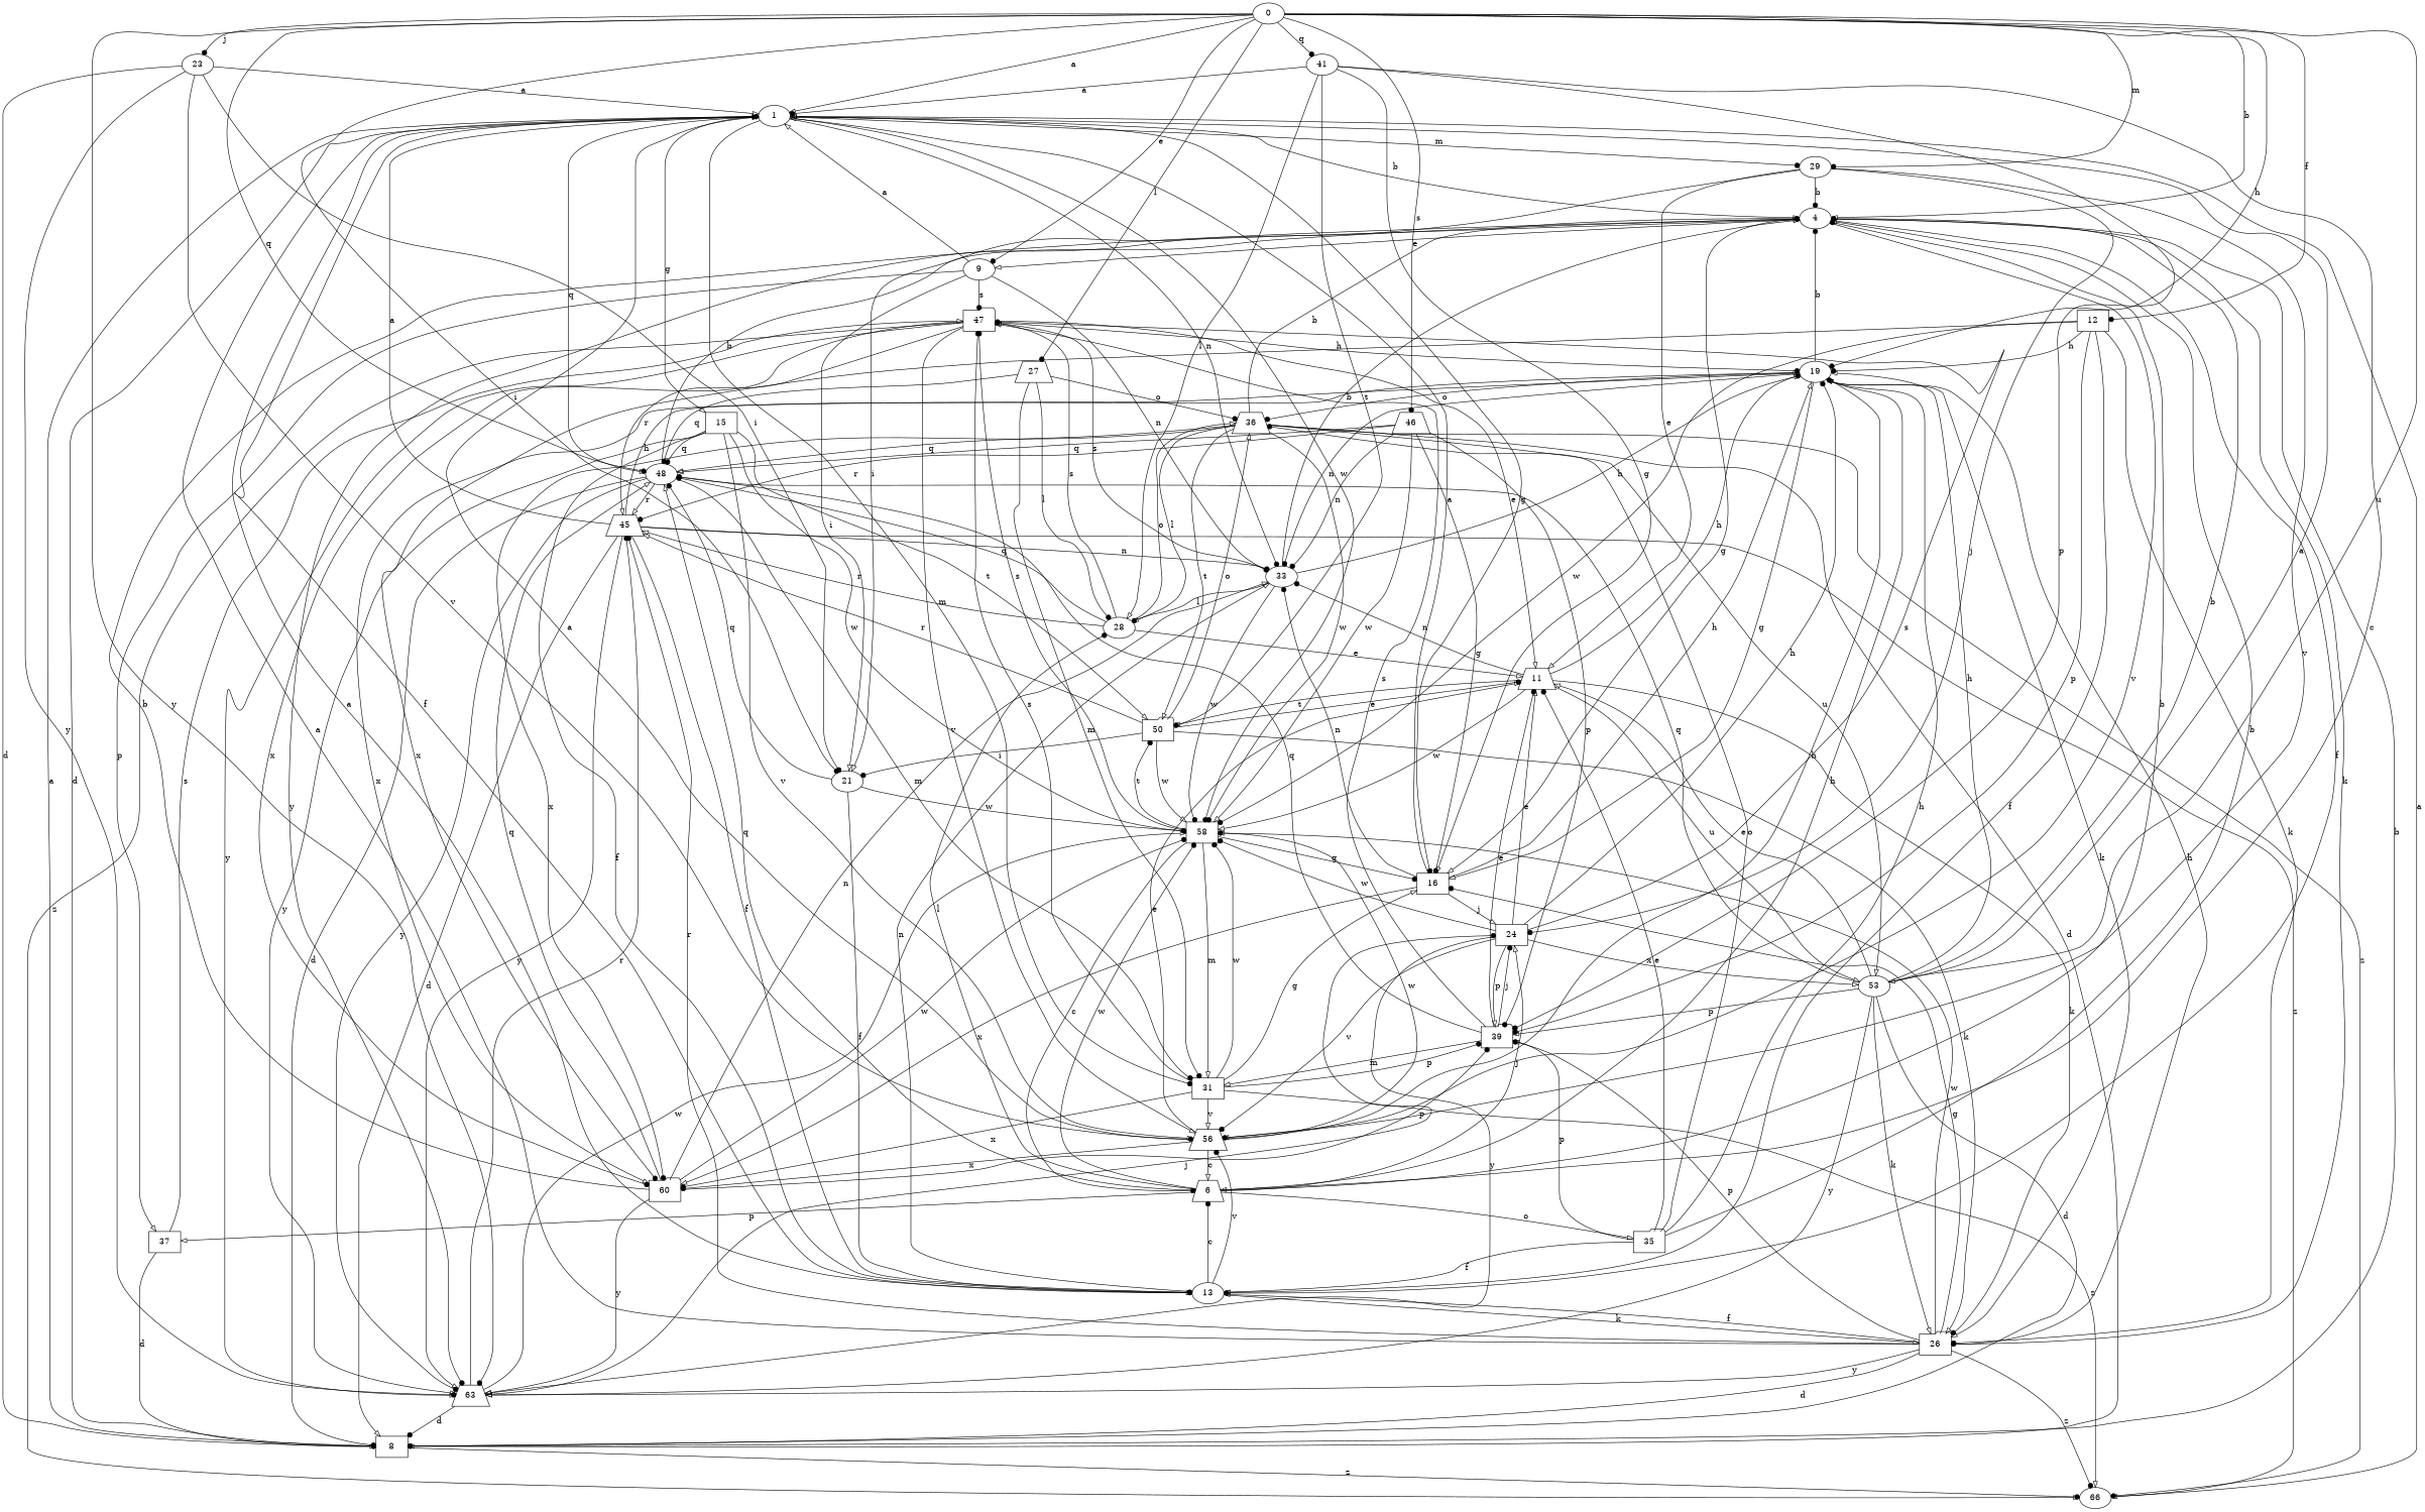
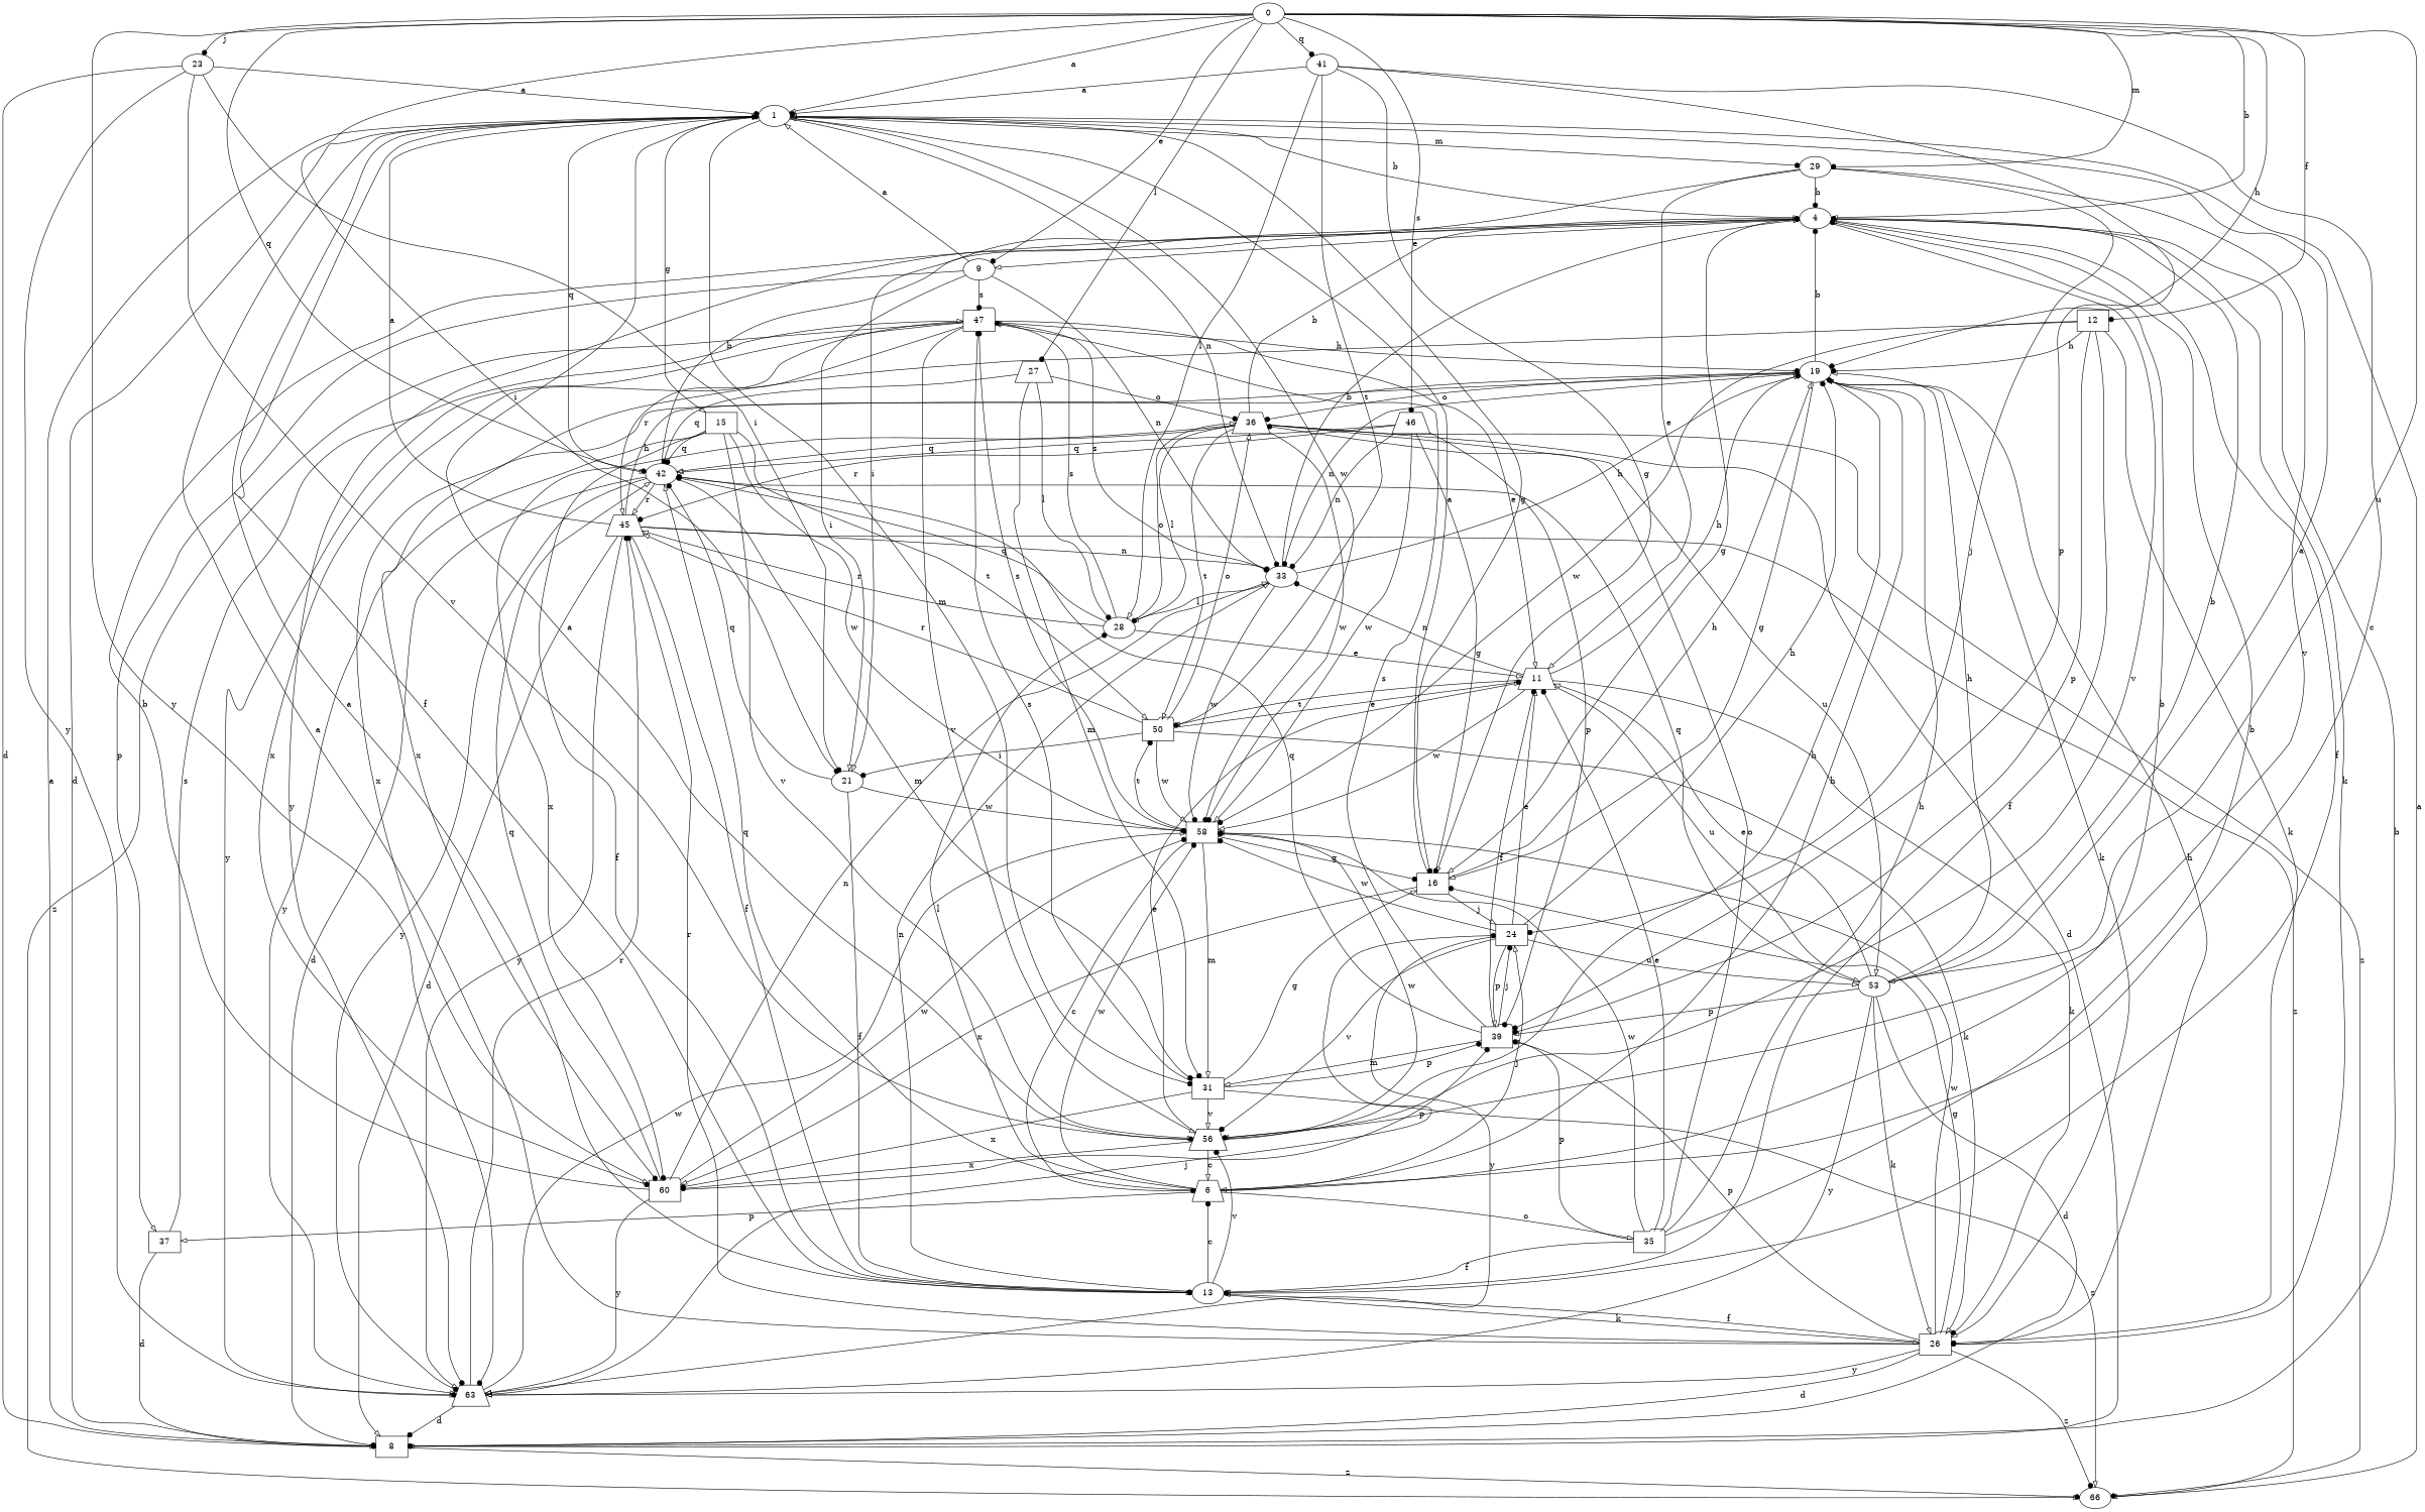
  strict digraph {
    node [shape=ellipse]
    edge [arrowhead=dot]
    0
    1
    4
    9
    12 [shape=box]
    19
    21
    23
    27 [shape=trapezium]
    29
    41
-   42 [label=48]
+   42
    46 [shape=trapezium]
    53
    63 [shape=trapezium]
    8 [shape=box]
    13
    15 [shape=box]
    16 [shape=box]
    31 [shape=box]
    33
    58 [shape=box]
    26 [shape=folder]
    56 [shape=trapezium]
    37 [shape=box]
    47 [shape=folder]
    39 [shape=folder]
    60 [shape=folder]
    36 [shape=trapezium]
    28
    24 [shape=box]
    11 [shape=trapezium]
    6 [shape=trapezium]
    50 [shape=folder]
    45 [shape=trapezium]
    66
    35 [shape=folder]
    0 -> 1 [arrowhead=onormal label=a]
    0 -> 4 [arrowhead=onormal label=b]
    0 -> 9 [label=e]
    0 -> 12 [label=f]
    0 -> 19 [label=h]
    0 -> 21 [label=i]
    0 -> 23 [label=j]
    0 -> 27 [label=l]
    0 -> 29 [label=m]
    0 -> 41 [label=q]
    0 -> 42 [label=q]
    0 -> 46 [label=s]
    0 -> 53 [arrowhead=onormal label=u]
    0 -> 63 [label=y]
    1 -> 4 [arrowhead=onormal label=b]
    1 -> 29 [label=m]
    1 -> 42 [arrowhead=onormal label=q]
    1 -> 8 [label=d]
    1 -> 13 [arrowhead=onormal label=f]
    1 -> 15 [arrowhead=onormal label=g]
    1 -> 16 [label=g]
    1 -> 31 [label=m]
    1 -> 33 [label=n]
    1 -> 58 [label=w]
    4 -> 9 [arrowhead=onormal label=e]
    4 -> 63 [label=y]
    4 -> 13 [label=f]
    4 -> 16 [arrowhead=onormal label=g]
    4 -> 26 [label=k]
    4 -> 56 [arrowhead=onormal label=v]
    9 -> 1 [arrowhead=onormal label=a]
    9 -> 21 [arrowhead=onormal label=i]
    9 -> 33 [label=n]
    9 -> 37 [arrowhead=onormal label=p]
    9 -> 47 [label=s]
    12 -> 19 [label=h]
    12 -> 13 [arrowhead=onormal label=f]
    12 -> 58 [label=w]
    12 -> 26 [label=k]
    12 -> 39 [label=p]
    12 -> 60 [label=x]
    19 -> 4 [label=b]
    19 -> 16 [arrowhead=onormal label=g]
    19 -> 33 [label=n]
    19 -> 26 [arrowhead=onormal label=k]
    19 -> 60 [arrowhead=onormal label=x]
    19 -> 36 [label=o]
    21 -> 42 [label=q]
    21 -> 13 [label=f]
    21 -> 58 [label=w]
-   23 -> 1 [arrowhead=onormal label=a]
+   23 -> 1 [label=a]
    23 -> 21 [label=i]
    23 -> 63 [label=y]
    23 -> 8 [label=d]
    23 -> 56 [label=v]
    27 -> 42 [label=q]
    27 -> 31 [label=m]
    27 -> 36 [label=o]
    27 -> 28 [label=l]
    29 -> 4 [label=b]
    29 -> 21 [arrowhead=onormal label=i]
    29 -> 56 [label=v]
    29 -> 24 [label=j]
    29 -> 11 [arrowhead=onormal label=e]
    41 -> 1 [label=a]
    41 -> 16 [arrowhead=onormal label=g]
    41 -> 39 [label=p]
    41 -> 28 [arrowhead=onormal label=l]
    41 -> 6 [arrowhead=onormal label=c]
    41 -> 50 [label=t]
    42 -> 4 [arrowhead=onormal label=b]
    42 -> 63 [label=y]
    42 -> 8 [label=d]
    42 -> 31 [label=m]
    42 -> 45 [arrowhead=onormal label=r]
    46 -> 42 [arrowhead=onormal label=q]
    46 -> 16 [label=g]
    46 -> 33 [label=n]
    46 -> 58 [arrowhead=onormal label=w]
    46 -> 39 [label=p]
    46 -> 45 [label=r]
    53 -> 1 [arrowhead=onormal label=a]
    53 -> 4 [label=b]
    53 -> 19 [arrowhead=onormal label=h]
    53 -> 42 [label=q]
    53 -> 63 [arrowhead=onormal label=y]
    53 -> 8 [label=d]
    53 -> 26 [arrowhead=onormal label=k]
    53 -> 39 [arrowhead=onormal label=p]
    53 -> 11 [arrowhead=onormal label=e]
    63 -> 8 [label=d]
    63 -> 58 [arrowhead=onormal label=w]
    63 -> 24 [label=j]
    63 -> 45 [label=r]
    8 -> 1 [arrowhead=onormal label=a]
    8 -> 4 [label=b]
    8 -> 66 [label=z]
    13 -> 1 [arrowhead=onormal label=a]
    13 -> 33 [arrowhead=onormal label=n]
    13 -> 26 [arrowhead=onormal label=k]
    13 -> 56 [label=v]
    13 -> 6 [label=c]
    15 -> 42 [label=q]
    15 -> 63 [arrowhead=onormal label=y]
    15 -> 13 [label=f]
    15 -> 58 [label=w]
    15 -> 56 [arrowhead=onormal label=v]
    15 -> 50 [arrowhead=onormal label=t]
    16 -> 1 [arrowhead=onormal label=a]
    16 -> 19 [arrowhead=onormal label=h]
-   16 -> 33 [label=n]
    16 -> 60 [arrowhead=onormal label=x]
    16 -> 24 [arrowhead=onormal label=j]
    31 -> 16 [arrowhead=onormal label=g]
-   31 -> 58 [label=w]
+   35 -> 58 [label=w]
    31 -> 56 [arrowhead=onormal label=v]
    31 -> 47 [label=s]
    31 -> 39 [label=p]
    31 -> 60 [label=x]
    31 -> 66 [arrowhead=onormal label=z]
    33 -> 4 [arrowhead=onormal label=b]
    33 -> 19 [arrowhead=onormal label=h]
    33 -> 58 [label=w]
    33 -> 47 [arrowhead=onormal label=s]
    33 -> 28 [label=l]
    58 -> 16 [label=g]
    58 -> 31 [arrowhead=onormal label=m]
    58 -> 47 [label=s]
    58 -> 6 [label=c]
    58 -> 50 [label=t]
    26 -> 1 [label=a]
    26 -> 19 [arrowhead=onormal label=h]
    26 -> 63 [arrowhead=onormal label=y]
    26 -> 8 [label=d]
    26 -> 13 [arrowhead=onormal label=f]
    26 -> 16 [label=g]
    26 -> 58 [arrowhead=onormal label=w]
    26 -> 39 [label=p]
    26 -> 45 [label=r]
    26 -> 66 [label=z]
    56 -> 1 [arrowhead=onormal label=a]
    56 -> 19 [arrowhead=onormal label=h]
    56 -> 58 [label=w]
    56 -> 60 [label=x]
    56 -> 11 [arrowhead=onormal label=e]
    56 -> 6 [arrowhead=onormal label=c]
    37 -> 8 [arrowhead=onormal label=d]
    37 -> 47 [arrowhead=onormal label=s]
    47 -> 19 [label=h]
    47 -> 63 [arrowhead=onormal label=y]
    47 -> 56 [arrowhead=onormal label=v]
    47 -> 60 [label=x]
    47 -> 11 [arrowhead=onormal label=e]
    47 -> 45 [arrowhead=onormal label=r]
    47 -> 66 [arrowhead=onormal label=z]
    39 -> 42 [label=q]
    39 -> 31 [arrowhead=onormal label=m]
    39 -> 47 [arrowhead=onormal label=s]
    39 -> 24 [label=j]
-   39 -> 11 [label=e]
+   39 -> 11 [label=f]
    60 -> 4 [label=b]
    60 -> 42 [arrowhead=onormal label=q]
    60 -> 63 [arrowhead=onormal label=y]
    60 -> 33 [arrowhead=onormal label=n]
    60 -> 58 [label=w]
    60 -> 39 [label=p]
    36 -> 4 [label=b]
    36 -> 42 [arrowhead=onormal label=q]
    36 -> 53 [arrowhead=onormal label=u]
    36 -> 8 [arrowhead=onormal label=d]
    36 -> 58 [label=w]
    36 -> 60 [label=x]
    36 -> 28 [arrowhead=onormal label=l]
    36 -> 50 [arrowhead=onormal label=t]
    36 -> 66 [label=z]
    28 -> 42 [label=q]
    28 -> 47 [label=s]
    28 -> 36 [arrowhead=onormal label=o]
    28 -> 11 [arrowhead=onormal label=e]
    28 -> 45 [arrowhead=onormal label=r]
    24 -> 19 [label=h]
-   24 -> 53 [arrowhead=onormal label=x]
+   24 -> 53 [arrowhead=onormal label=u]
    24 -> 63 [arrowhead=onormal label=y]
    24 -> 58 [label=w]
    24 -> 56 [label=v]
-   24 -> 47 [label=s]
    24 -> 39 [arrowhead=onormal label=p]
    24 -> 11 [arrowhead=onormal label=e]
    11 -> 19 [label=h]
    11 -> 53 [arrowhead=onormal label=u]
    11 -> 33 [label=n]
    11 -> 58 [arrowhead=onormal label=w]
    11 -> 26 [label=k]
    11 -> 50 [arrowhead=onormal label=t]
    6 -> 4 [label=b]
    6 -> 19 [label=h]
    6 -> 42 [arrowhead=onormal label=q]
    6 -> 58 [label=w]
    6 -> 37 [arrowhead=onormal label=p]
    6 -> 28 [label=l]
    6 -> 24 [arrowhead=onormal label=j]
    6 -> 35 [arrowhead=onormal label=o]
    50 -> 21 [label=i]
    50 -> 58 [arrowhead=onormal label=w]
    50 -> 26 [arrowhead=onormal label=k]
    50 -> 36 [arrowhead=onormal label=o]
    50 -> 11 [label=e]
    50 -> 45 [arrowhead=onormal label=r]
    45 -> 1 [arrowhead=onormal label=a]
    45 -> 19 [arrowhead=onormal label=h]
    45 -> 63 [arrowhead=onormal label=y]
    45 -> 8 [arrowhead=onormal label=d]
    45 -> 13 [label=f]
    45 -> 33 [label=n]
    45 -> 66 [arrowhead=onormal label=z]
    66 -> 1 [arrowhead=onormal label=a]
    35 -> 4 [arrowhead=onormal label=b]
    35 -> 19 [arrowhead=onormal label=h]
    35 -> 13 [arrowhead=onormal label=f]
    35 -> 39 [arrowhead=onormal label=p]
    35 -> 36 [label=o]
    35 -> 11 [label=e]
  }
